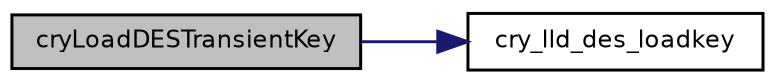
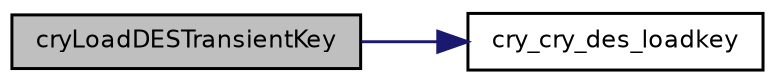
  digraph {
    rankdir=LR
    node [color=black fontname=Helvetica fontsize=8 shape=record]
    n1 [fillcolor=grey75 fontcolor=black height=0.2 label=cryLoadDESTransientKey style=filled width=0.4]
-   n2 [height=0.2 label=cry_lld_des_loadkey width=0.4]
+   n2 [height=0.2 label=cry_cry_des_loadkey width=0.4]
    n1 -> n2 [color=midnightblue fontname=Helvetica fontsize=8 labelfontname=Helvetica labelfontsize=8 style=solid]
  }
